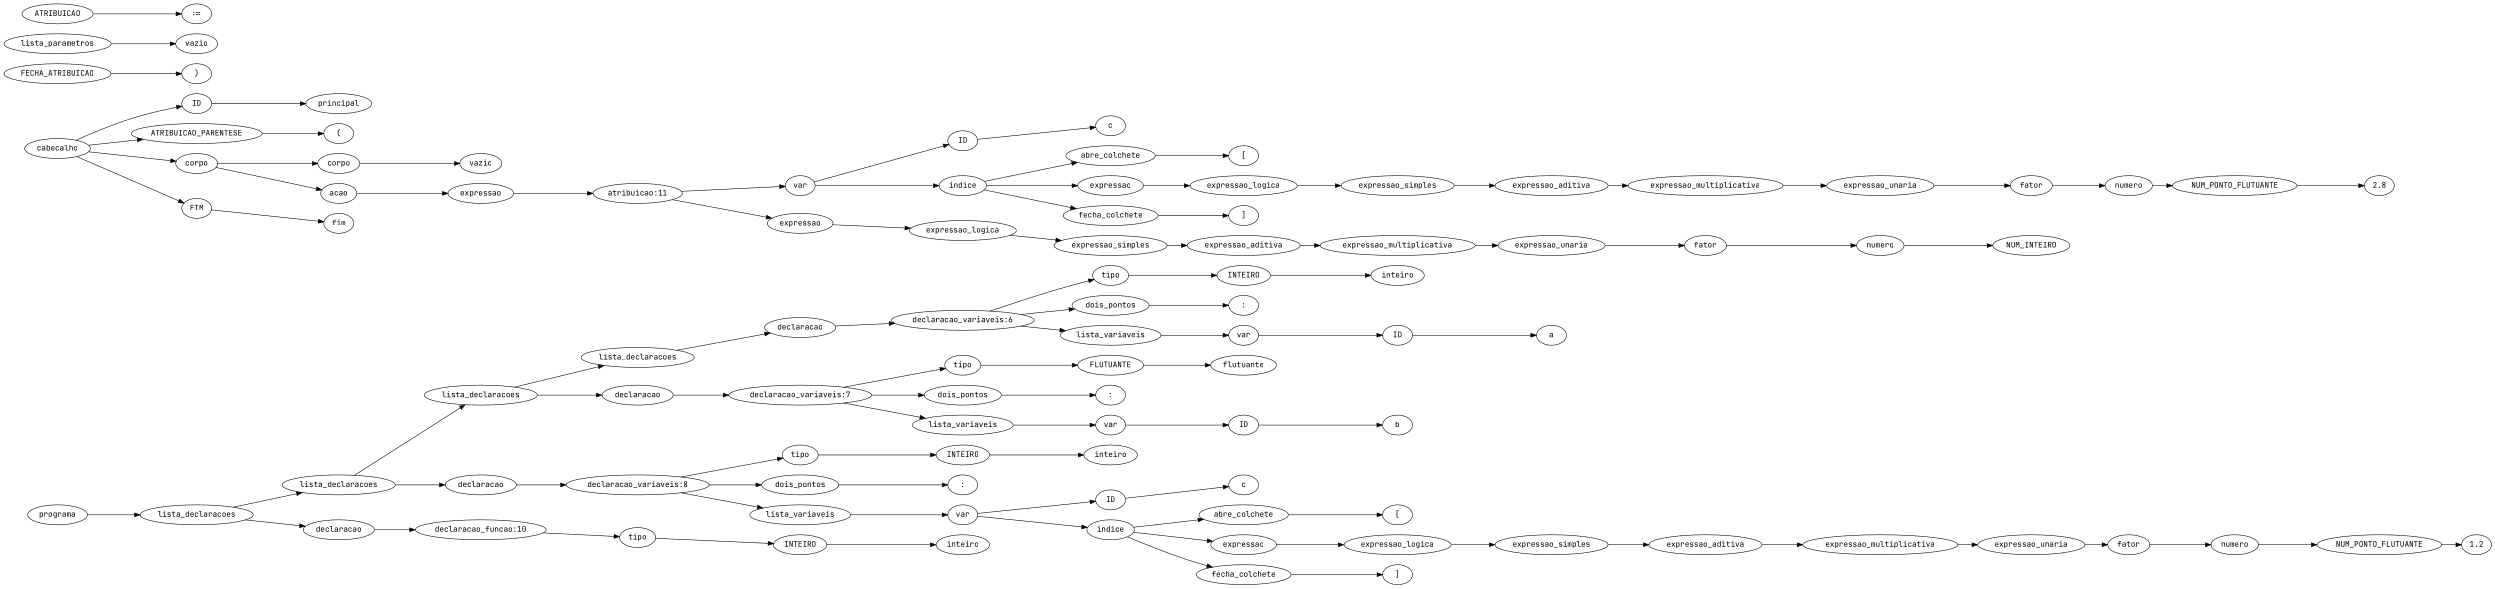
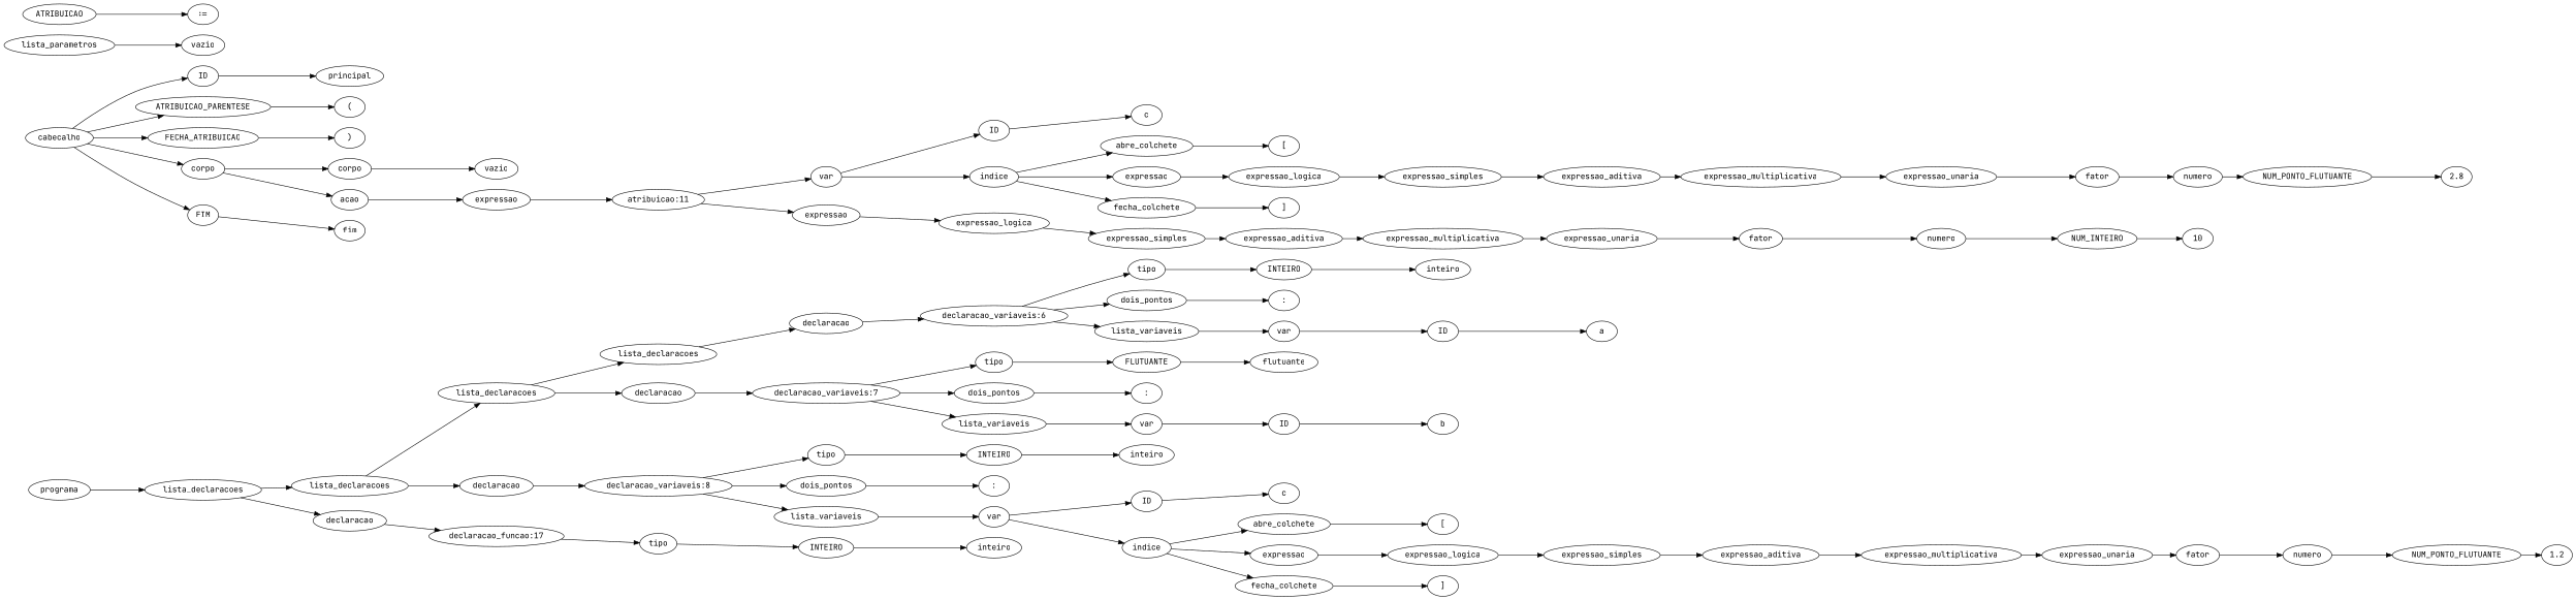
  digraph {
    fontname="JetBrains Mono"
    rankdir=LR
    node [fontname="JetBrains Mono"]
    edge [fontname="JetBrains Mono"]
    n1 [label=programa]
    n2 [label=lista_declaracoes]
    n3 [label=lista_declaracoes]
    n4 [label=declaracao]
    n5 [label=lista_declaracoes]
    n6 [label=declaracao]
-   n7 [label="declaracao_funcao:10"]
+   n7 [label="declaracao_funcao:17"]
    n8 [label=lista_declaracoes]
    n9 [label=declaracao]
    n10 [label="declaracao_variaveis:8"]
    n11 [label=declaracao]
    n12 [label="declaracao_variaveis:7"]
    n13 [label="declaracao_variaveis:6"]
    n14 [label=tipo]
    n15 [label=dois_pontos]
    n16 [label=lista_variaveis]
    n17 [label=INTEIRO]
    n18 [label=":"]
    n19 [label=var]
    n20 [label=inteiro]
    n21 [label=ID]
    n22 [label=a]
    n23 [label=tipo]
    n24 [label=dois_pontos]
    n25 [label=lista_variaveis]
    n26 [label=FLUTUANTE]
    n27 [label=":"]
    n28 [label=var]
    n29 [label=flutuante]
    n30 [label=ID]
    n31 [label=b]
    n32 [label=tipo]
    n33 [label=dois_pontos]
    n34 [label=lista_variaveis]
    n35 [label=INTEIRO]
    n36 [label=":"]
    n37 [label=var]
    n38 [label=inteiro]
    n39 [label=ID]
    n40 [label=indice]
    n41 [label=c]
    n42 [label=abre_colchete]
    n43 [label=expressao]
    n44 [label=fecha_colchete]
    n45 [label="["]
    n46 [label=expressao_logica]
    n47 [label="]"]
    n48 [label=expressao_simples]
    n49 [label=expressao_aditiva]
    n50 [label=expressao_multiplicativa]
    n51 [label=expressao_unaria]
    n52 [label=fator]
    n53 [label=numero]
    n54 [label=NUM_PONTO_FLUTUANTE]
    n55 [label=1.2]
    n56 [label=tipo]
    n57 [label=INTEIRO]
    n58 [label=cabecalho]
    n59 [label=ID]
    n60 [label=ATRIBUICAO_PARENTESE]
    n61 [label=FECHA_ATRIBUICAO]
    n62 [label=corpo]
    n63 [label=FIM]
    n64 [label=inteiro]
    n65 [label=principal]
    n66 [label="("]
    n67 [label=lista_parametros]
    n68 [label=vazio]
    n69 [label=")"]
    n70 [label=corpo]
    n71 [label=acao]
    n72 [label=fim]
    n73 [label=vazio]
    n74 [label=expressao]
    n75 [label="atribuicao:11"]
    n76 [label=var]
    n77 [label=expressao]
    n78 [label=ID]
    n79 [label=indice]
    n80 [label=ATRIBUICAO]
    n81 [label=":="]
    n82 [label=expressao_logica]
    n83 [label=c]
    n84 [label=abre_colchete]
    n85 [label=expressao]
    n86 [label=fecha_colchete]
    n87 [label="["]
    n88 [label=expressao_logica]
    n89 [label="]"]
    n90 [label=expressao_simples]
    n91 [label=expressao_aditiva]
    n92 [label=expressao_multiplicativa]
    n93 [label=expressao_unaria]
    n94 [label=fator]
    n95 [label=numero]
    n96 [label=NUM_PONTO_FLUTUANTE]
    n97 [label=2.8]
    n98 [label=expressao_simples]
    n99 [label=expressao_aditiva]
    n100 [label=expressao_multiplicativa]
    n101 [label=expressao_unaria]
    n102 [label=fator]
    n103 [label=numero]
    n104 [label=NUM_INTEIRO]
+   n105 [label=10]
    n1 -> n2
    n2 -> n3
    n2 -> n4
    n3 -> n5
    n3 -> n6
    n4 -> n7
    n5 -> n8
    n5 -> n9
    n6 -> n10
    n7 -> n56
    n8 -> n11
    n9 -> n12
    n10 -> n32
    n10 -> n33
    n10 -> n34
    n11 -> n13
    n12 -> n23
    n12 -> n24
    n12 -> n25
    n13 -> n14
    n13 -> n15
    n13 -> n16
    n14 -> n17
    n15 -> n18
    n16 -> n19
    n17 -> n20
    n19 -> n21
    n21 -> n22
    n23 -> n26
    n24 -> n27
    n25 -> n28
    n26 -> n29
    n28 -> n30
    n30 -> n31
    n32 -> n35
    n33 -> n36
    n34 -> n37
    n35 -> n38
    n37 -> n39
    n37 -> n40
    n39 -> n41
    n40 -> n42
    n40 -> n43
    n40 -> n44
    n42 -> n45
    n43 -> n46
    n44 -> n47
    n46 -> n48
    n48 -> n49
    n49 -> n50
    n50 -> n51
    n51 -> n52
    n52 -> n53
    n53 -> n54
    n54 -> n55
    n56 -> n57
    n57 -> n64
    n58 -> n59
    n58 -> n60
+   n58 -> n61
    n58 -> n62
    n58 -> n63
    n59 -> n65
    n60 -> n66
    n61 -> n69
    n62 -> n70
    n62 -> n71
    n63 -> n72
    n67 -> n68
    n70 -> n73
    n71 -> n74
    n74 -> n75
    n75 -> n76
    n75 -> n77
    n76 -> n78
    n76 -> n79
    n77 -> n82
    n78 -> n83
    n79 -> n84
    n79 -> n85
    n79 -> n86
    n80 -> n81
    n82 -> n98
    n84 -> n87
    n85 -> n88
    n86 -> n89
    n88 -> n90
    n90 -> n91
    n91 -> n92
    n92 -> n93
    n93 -> n94
    n94 -> n95
    n95 -> n96
    n96 -> n97
    n98 -> n99
    n99 -> n100
    n100 -> n101
    n101 -> n102
    n102 -> n103
    n103 -> n104
+   n104 -> n105
  }
